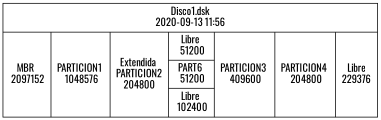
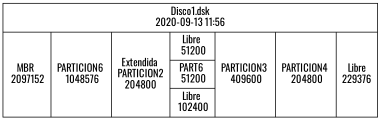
  digraph {
    rankdir=LR
    fontname=Oswald
-   n1 [fontname=Oswald label="Disco1.dsk\n2020-09-13 11:56|{MBR \n 2097152|PARTICION1 \n 1048576|Extendida \nPARTICION2\n204800|{Libre \n 51200|PART6 \n 51200|Libre \n 102400}|PARTICION3 \n 409600|PARTICION4 \n 204800|Libre\n229376}" shape=record]
+   n1 [fontname=Oswald label="Disco1.dsk\n2020-09-13 11:56|{MBR \n 2097152|PARTICION6 \n 1048576|Extendida \nPARTICION2\n204800|{Libre \n 51200|PART6 \n 51200|Libre \n 102400}|PARTICION3 \n 409600|PARTICION4 \n 204800|Libre\n229376}" shape=record]
  }
